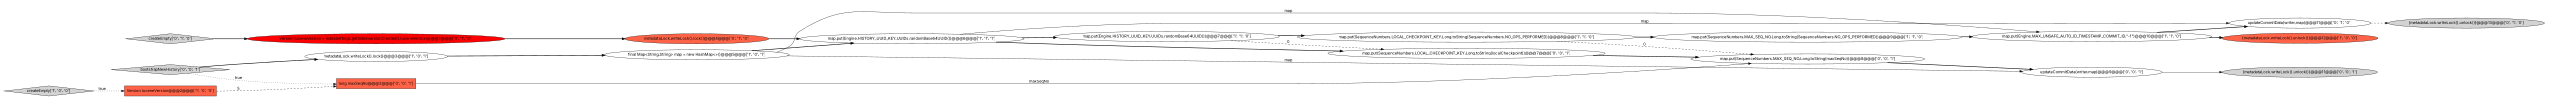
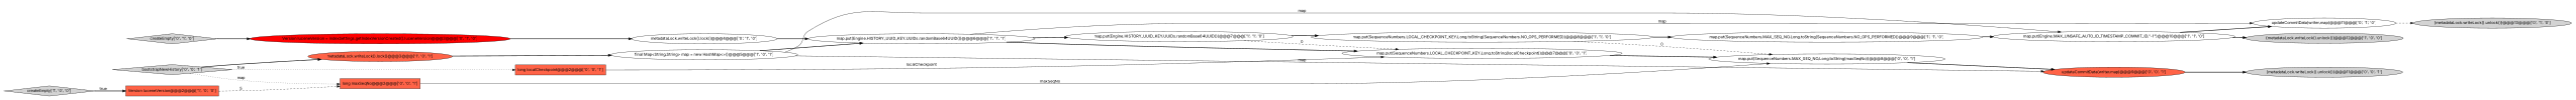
  digraph {
    fontname=Inter
    rankdir=LR
    node [fillcolor=white fontname=Inter shape=ellipse style=filled]
    edge [fontname=Inter style=bold]
    n1 [label="map.put(Engine.HISTORY_UUID_KEY,UUIDs.randomBase64UUID())@@@7@@@['1', '1', '0']"]
    n2 [label="map.put(SequenceNumbers.LOCAL_CHECKPOINT_KEY,Long.toString(localCheckpoint))@@@7@@@['0', '0', '1']"]
    n3 [label="map.put(SequenceNumbers.LOCAL_CHECKPOINT_KEY,Long.toString(SequenceNumbers.NO_OPS_PERFORMED))@@@8@@@['1', '1', '0']"]
    n4 [label="map.put(SequenceNumbers.MAX_SEQ_NO,Long.toString(maxSeqNo))@@@8@@@['0', '0', '1']"]
    n5 [label="map.put(SequenceNumbers.MAX_SEQ_NO,Long.toString(SequenceNumbers.NO_OPS_PERFORMED))@@@9@@@['1', '1', '0']"]
    n6 [fillcolor=lightgray label="{metadataLock.writeLock().unlock()}@@@13@@@['0', '1', '0']"]
    n7 [fillcolor=red label="Version luceneVersion = indexSettings.getIndexVersionCreated().luceneVersion@@@3@@@['0', '1', '0']"]
-   n8 [fillcolor=tomato label="metadataLock.writeLock().lock()@@@4@@@['0', '1', '0']"]
+   n8 [label="metadataLock.writeLock().lock()@@@4@@@['0', '1', '0']"]
    n9 [label="map.put(Engine.HISTORY_UUID_KEY,UUIDs.randomBase64UUID())@@@6@@@['1', '1', '1']"]
    n10 [label="final Map<String,String> map = new HashMap<>()@@@5@@@['1', '0', '1']"]
-   n11 [label="updateCommitData(writer,map)@@@9@@@['0', '0', '1']"]
+   n11 [fillcolor=tomato label="updateCommitData(writer,map)@@@9@@@['0', '0', '1']"]
    n12 [label="map.put(Engine.MAX_UNSAFE_AUTO_ID_TIMESTAMP_COMMIT_ID,\"-1\")@@@10@@@['1', '1', '0']"]
    n13 [fillcolor=lightgray label="{metadataLock.writeLock().unlock()}@@@11@@@['0', '0', '1']"]
    n14 [label="updateCommitData(writer,map)@@@11@@@['0', '1', '0']"]
-   n15 [fillcolor=tomato label="{metadataLock.writeLock().unlock()}@@@12@@@['1', '0', '0']"]
+   n15 [fillcolor=lightgray label="{metadataLock.writeLock().unlock()}@@@12@@@['1', '0', '0']"]
    n16 [fillcolor=lightgray label="createEmpty['0', '1', '0']" shape=diamond]
    n17 [fillcolor=lightgray label="bootstrapNewHistory['0', '0', '1']" shape=diamond]
+   n18 [fillcolor=tomato label="long localCheckpoint@@@2@@@['0', '0', '1']" shape=box]
    n19 [fillcolor=tomato label="long maxSeqNo@@@2@@@['0', '0', '1']" shape=box]
-   n20 [label="metadataLock.writeLock().lock()@@@3@@@['1', '0', '1']"]
+   n20 [fillcolor=tomato label="metadataLock.writeLock().lock()@@@3@@@['1', '0', '1']"]
    n21 [fillcolor=tomato label="Version luceneVersion@@@2@@@['1', '0', '0']" shape=box]
    n22 [fillcolor=lightgray label="createEmpty['1', '0', '0']" shape=diamond]
    n1 -> n2 [label=0 style=dashed]
    n1 -> n3
    n2 -> n4
    n3 -> n4 [label=0 style=dashed]
    n3 -> n5
    n4 -> n11
    n5 -> n12
    n7 -> n8
    n8 -> n9
    n9 -> n1
    n9 -> n2
    n9 -> n14 [label=map style=solid]
    n10 -> n9
    n10 -> n11 [label=map style=solid]
    n10 -> n12 [label=map style=solid]
-   n11 -> n13 [style=solid]
+   n11 -> n13
    n12 -> n14
    n12 -> n15
    n14 -> n6 [style=dashed]
    n16 -> n7
-   n17 -> n19 [label=true style=dotted]
+   n17 -> n18 [label=true style=dotted]
+   n17 -> n19 [label=map style=dotted]
    n17 -> n20
+   n18 -> n2 [label=localCheckpoint style=solid]
    n19 -> n4 [label=maxSeqNo style=solid]
    n20 -> n10
    n21 -> n19 [label=5 style=dashed]
-   n22 -> n21 [label=true style=dotted]
+   n22 -> n21 [label=true]
  }
